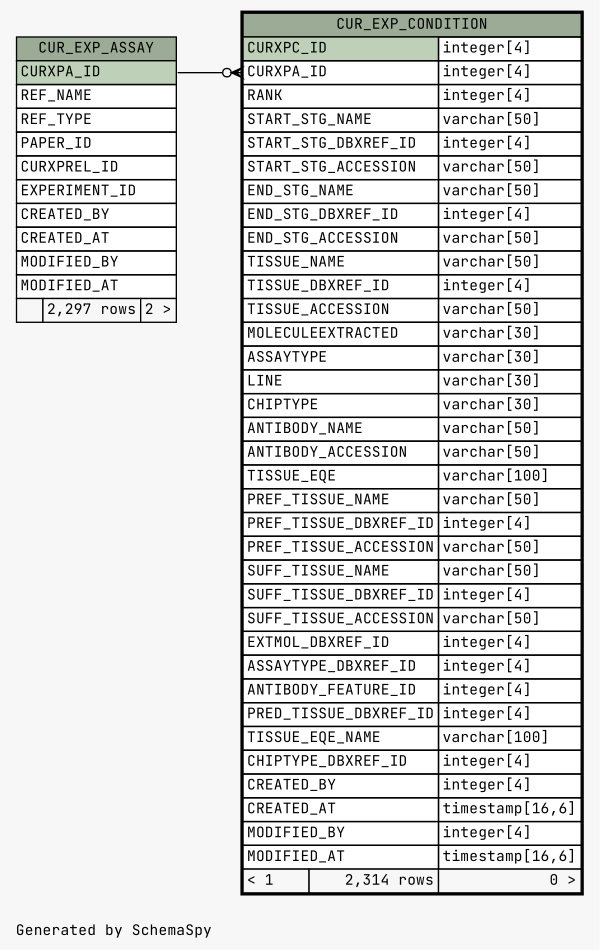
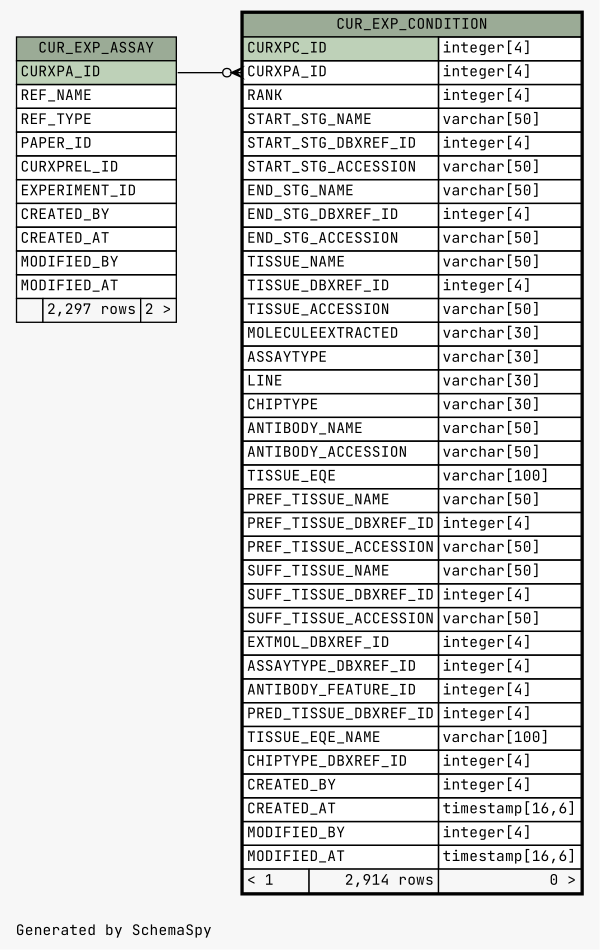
  digraph {
    bgcolor="#f7f7f7"
    fontname="JetBrains Mono"
    fontsize=11
    label="\nGenerated by SchemaSpy"
    labeljust=l
    nodesep=0.18
    rankdir=RL
    ranksep=0.46
    node [fontname="JetBrains Mono" fontsize=11 shape=plaintext]
-   n1 [label=<     <TABLE BORDER="2" CELLBORDER="1" CELLSPACING="0" BGCOLOR="#ffffff">       <TR><TD COLSPAN="3" BGCOLOR="#9bab96" ALIGN="CENTER">CUR_EXP_CONDITION</TD></TR>       <TR><TD PORT="CURXPC_ID" COLSPAN="2" BGCOLOR="#bed1b8" ALIGN="LEFT">CURXPC_ID</TD><TD PORT="CURXPC_ID.type" ALIGN="LEFT">integer[4]</TD></TR>       <TR><TD PORT="CURXPA_ID" COLSPAN="2" ALIGN="LEFT">CURXPA_ID</TD><TD PORT="CURXPA_ID.type" ALIGN="LEFT">integer[4]</TD></TR>       <TR><TD PORT="RANK" COLSPAN="2" ALIGN="LEFT">RANK</TD><TD PORT="RANK.type" ALIGN="LEFT">integer[4]</TD></TR>       <TR><TD PORT="START_STG_NAME" COLSPAN="2" ALIGN="LEFT">START_STG_NAME</TD><TD PORT="START_STG_NAME.type" ALIGN="LEFT">varchar[50]</TD></TR>       <TR><TD PORT="START_STG_DBXREF_ID" COLSPAN="2" ALIGN="LEFT">START_STG_DBXREF_ID</TD><TD PORT="START_STG_DBXREF_ID.type" ALIGN="LEFT">integer[4]</TD></TR>       <TR><TD PORT="START_STG_ACCESSION" COLSPAN="2" ALIGN="LEFT">START_STG_ACCESSION</TD><TD PORT="START_STG_ACCESSION.type" ALIGN="LEFT">varchar[50]</TD></TR>       <TR><TD PORT="END_STG_NAME" COLSPAN="2" ALIGN="LEFT">END_STG_NAME</TD><TD PORT="END_STG_NAME.type" ALIGN="LEFT">varchar[50]</TD></TR>       <TR><TD PORT="END_STG_DBXREF_ID" COLSPAN="2" ALIGN="LEFT">END_STG_DBXREF_ID</TD><TD PORT="END_STG_DBXREF_ID.type" ALIGN="LEFT">integer[4]</TD></TR>       <TR><TD PORT="END_STG_ACCESSION" COLSPAN="2" ALIGN="LEFT">END_STG_ACCESSION</TD><TD PORT="END_STG_ACCESSION.type" ALIGN="LEFT">varchar[50]</TD></TR>       <TR><TD PORT="TISSUE_NAME" COLSPAN="2" ALIGN="LEFT">TISSUE_NAME</TD><TD PORT="TISSUE_NAME.type" ALIGN="LEFT">varchar[50]</TD></TR>       <TR><TD PORT="TISSUE_DBXREF_ID" COLSPAN="2" ALIGN="LEFT">TISSUE_DBXREF_ID</TD><TD PORT="TISSUE_DBXREF_ID.type" ALIGN="LEFT">integer[4]</TD></TR>       <TR><TD PORT="TISSUE_ACCESSION" COLSPAN="2" ALIGN="LEFT">TISSUE_ACCESSION</TD><TD PORT="TISSUE_ACCESSION.type" ALIGN="LEFT">varchar[50]</TD></TR>       <TR><TD PORT="MOLECULEEXTRACTED" COLSPAN="2" ALIGN="LEFT">MOLECULEEXTRACTED</TD><TD PORT="MOLECULEEXTRACTED.type" ALIGN="LEFT">varchar[30]</TD></TR>       <TR><TD PORT="ASSAYTYPE" COLSPAN="2" ALIGN="LEFT">ASSAYTYPE</TD><TD PORT="ASSAYTYPE.type" ALIGN="LEFT">varchar[30]</TD></TR>       <TR><TD PORT="LINE" COLSPAN="2" ALIGN="LEFT">LINE</TD><TD PORT="LINE.type" ALIGN="LEFT">varchar[30]</TD></TR>       <TR><TD PORT="CHIPTYPE" COLSPAN="2" ALIGN="LEFT">CHIPTYPE</TD><TD PORT="CHIPTYPE.type" ALIGN="LEFT">varchar[30]</TD></TR>       <TR><TD PORT="ANTIBODY_NAME" COLSPAN="2" ALIGN="LEFT">ANTIBODY_NAME</TD><TD PORT="ANTIBODY_NAME.type" ALIGN="LEFT">varchar[50]</TD></TR>       <TR><TD PORT="ANTIBODY_ACCESSION" COLSPAN="2" ALIGN="LEFT">ANTIBODY_ACCESSION</TD><TD PORT="ANTIBODY_ACCESSION.type" ALIGN="LEFT">varchar[50]</TD></TR>       <TR><TD PORT="TISSUE_EQE" COLSPAN="2" ALIGN="LEFT">TISSUE_EQE</TD><TD PORT="TISSUE_EQE.type" ALIGN="LEFT">varchar[100]</TD></TR>       <TR><TD PORT="PREF_TISSUE_NAME" COLSPAN="2" ALIGN="LEFT">PREF_TISSUE_NAME</TD><TD PORT="PREF_TISSUE_NAME.type" ALIGN="LEFT">varchar[50]</TD></TR>       <TR><TD PORT="PREF_TISSUE_DBXREF_ID" COLSPAN="2" ALIGN="LEFT">PREF_TISSUE_DBXREF_ID</TD><TD PORT="PREF_TISSUE_DBXREF_ID.type" ALIGN="LEFT">integer[4]</TD></TR>       <TR><TD PORT="PREF_TISSUE_ACCESSION" COLSPAN="2" ALIGN="LEFT">PREF_TISSUE_ACCESSION</TD><TD PORT="PREF_TISSUE_ACCESSION.type" ALIGN="LEFT">varchar[50]</TD></TR>       <TR><TD PORT="SUFF_TISSUE_NAME" COLSPAN="2" ALIGN="LEFT">SUFF_TISSUE_NAME</TD><TD PORT="SUFF_TISSUE_NAME.type" ALIGN="LEFT">varchar[50]</TD></TR>       <TR><TD PORT="SUFF_TISSUE_DBXREF_ID" COLSPAN="2" ALIGN="LEFT">SUFF_TISSUE_DBXREF_ID</TD><TD PORT="SUFF_TISSUE_DBXREF_ID.type" ALIGN="LEFT">integer[4]</TD></TR>       <TR><TD PORT="SUFF_TISSUE_ACCESSION" COLSPAN="2" ALIGN="LEFT">SUFF_TISSUE_ACCESSION</TD><TD PORT="SUFF_TISSUE_ACCESSION.type" ALIGN="LEFT">varchar[50]</TD></TR>       <TR><TD PORT="EXTMOL_DBXREF_ID" COLSPAN="2" ALIGN="LEFT">EXTMOL_DBXREF_ID</TD><TD PORT="EXTMOL_DBXREF_ID.type" ALIGN="LEFT">integer[4]</TD></TR>       <TR><TD PORT="ASSAYTYPE_DBXREF_ID" COLSPAN="2" ALIGN="LEFT">ASSAYTYPE_DBXREF_ID</TD><TD PORT="ASSAYTYPE_DBXREF_ID.type" ALIGN="LEFT">integer[4]</TD></TR>       <TR><TD PORT="ANTIBODY_FEATURE_ID" COLSPAN="2" ALIGN="LEFT">ANTIBODY_FEATURE_ID</TD><TD PORT="ANTIBODY_FEATURE_ID.type" ALIGN="LEFT">integer[4]</TD></TR>       <TR><TD PORT="PRED_TISSUE_DBXREF_ID" COLSPAN="2" ALIGN="LEFT">PRED_TISSUE_DBXREF_ID</TD><TD PORT="PRED_TISSUE_DBXREF_ID.type" ALIGN="LEFT">integer[4]</TD></TR>       <TR><TD PORT="TISSUE_EQE_NAME" COLSPAN="2" ALIGN="LEFT">TISSUE_EQE_NAME</TD><TD PORT="TISSUE_EQE_NAME.type" ALIGN="LEFT">varchar[100]</TD></TR>       <TR><TD PORT="CHIPTYPE_DBXREF_ID" COLSPAN="2" ALIGN="LEFT">CHIPTYPE_DBXREF_ID</TD><TD PORT="CHIPTYPE_DBXREF_ID.type" ALIGN="LEFT">integer[4]</TD></TR>       <TR><TD PORT="CREATED_BY" COLSPAN="2" ALIGN="LEFT">CREATED_BY</TD><TD PORT="CREATED_BY.type" ALIGN="LEFT">integer[4]</TD></TR>       <TR><TD PORT="CREATED_AT" COLSPAN="2" ALIGN="LEFT">CREATED_AT</TD><TD PORT="CREATED_AT.type" ALIGN="LEFT">timestamp[16,6]</TD></TR>       <TR><TD PORT="MODIFIED_BY" COLSPAN="2" ALIGN="LEFT">MODIFIED_BY</TD><TD PORT="MODIFIED_BY.type" ALIGN="LEFT">integer[4]</TD></TR>       <TR><TD PORT="MODIFIED_AT" COLSPAN="2" ALIGN="LEFT">MODIFIED_AT</TD><TD PORT="MODIFIED_AT.type" ALIGN="LEFT">timestamp[16,6]</TD></TR>       <TR><TD ALIGN="LEFT" BGCOLOR="#f7f7f7">&lt; 1</TD><TD ALIGN="RIGHT" BGCOLOR="#f7f7f7">2,314 rows</TD><TD ALIGN="RIGHT" BGCOLOR="#f7f7f7">0 &gt;</TD></TR>     </TABLE>>]
+   n1 [label=<     <TABLE BORDER="2" CELLBORDER="1" CELLSPACING="0" BGCOLOR="#ffffff">       <TR><TD COLSPAN="3" BGCOLOR="#9bab96" ALIGN="CENTER">CUR_EXP_CONDITION</TD></TR>       <TR><TD PORT="CURXPC_ID" COLSPAN="2" BGCOLOR="#bed1b8" ALIGN="LEFT">CURXPC_ID</TD><TD PORT="CURXPC_ID.type" ALIGN="LEFT">integer[4]</TD></TR>       <TR><TD PORT="CURXPA_ID" COLSPAN="2" ALIGN="LEFT">CURXPA_ID</TD><TD PORT="CURXPA_ID.type" ALIGN="LEFT">integer[4]</TD></TR>       <TR><TD PORT="RANK" COLSPAN="2" ALIGN="LEFT">RANK</TD><TD PORT="RANK.type" ALIGN="LEFT">integer[4]</TD></TR>       <TR><TD PORT="START_STG_NAME" COLSPAN="2" ALIGN="LEFT">START_STG_NAME</TD><TD PORT="START_STG_NAME.type" ALIGN="LEFT">varchar[50]</TD></TR>       <TR><TD PORT="START_STG_DBXREF_ID" COLSPAN="2" ALIGN="LEFT">START_STG_DBXREF_ID</TD><TD PORT="START_STG_DBXREF_ID.type" ALIGN="LEFT">integer[4]</TD></TR>       <TR><TD PORT="START_STG_ACCESSION" COLSPAN="2" ALIGN="LEFT">START_STG_ACCESSION</TD><TD PORT="START_STG_ACCESSION.type" ALIGN="LEFT">varchar[50]</TD></TR>       <TR><TD PORT="END_STG_NAME" COLSPAN="2" ALIGN="LEFT">END_STG_NAME</TD><TD PORT="END_STG_NAME.type" ALIGN="LEFT">varchar[50]</TD></TR>       <TR><TD PORT="END_STG_DBXREF_ID" COLSPAN="2" ALIGN="LEFT">END_STG_DBXREF_ID</TD><TD PORT="END_STG_DBXREF_ID.type" ALIGN="LEFT">integer[4]</TD></TR>       <TR><TD PORT="END_STG_ACCESSION" COLSPAN="2" ALIGN="LEFT">END_STG_ACCESSION</TD><TD PORT="END_STG_ACCESSION.type" ALIGN="LEFT">varchar[50]</TD></TR>       <TR><TD PORT="TISSUE_NAME" COLSPAN="2" ALIGN="LEFT">TISSUE_NAME</TD><TD PORT="TISSUE_NAME.type" ALIGN="LEFT">varchar[50]</TD></TR>       <TR><TD PORT="TISSUE_DBXREF_ID" COLSPAN="2" ALIGN="LEFT">TISSUE_DBXREF_ID</TD><TD PORT="TISSUE_DBXREF_ID.type" ALIGN="LEFT">integer[4]</TD></TR>       <TR><TD PORT="TISSUE_ACCESSION" COLSPAN="2" ALIGN="LEFT">TISSUE_ACCESSION</TD><TD PORT="TISSUE_ACCESSION.type" ALIGN="LEFT">varchar[50]</TD></TR>       <TR><TD PORT="MOLECULEEXTRACTED" COLSPAN="2" ALIGN="LEFT">MOLECULEEXTRACTED</TD><TD PORT="MOLECULEEXTRACTED.type" ALIGN="LEFT">varchar[30]</TD></TR>       <TR><TD PORT="ASSAYTYPE" COLSPAN="2" ALIGN="LEFT">ASSAYTYPE</TD><TD PORT="ASSAYTYPE.type" ALIGN="LEFT">varchar[30]</TD></TR>       <TR><TD PORT="LINE" COLSPAN="2" ALIGN="LEFT">LINE</TD><TD PORT="LINE.type" ALIGN="LEFT">varchar[30]</TD></TR>       <TR><TD PORT="CHIPTYPE" COLSPAN="2" ALIGN="LEFT">CHIPTYPE</TD><TD PORT="CHIPTYPE.type" ALIGN="LEFT">varchar[30]</TD></TR>       <TR><TD PORT="ANTIBODY_NAME" COLSPAN="2" ALIGN="LEFT">ANTIBODY_NAME</TD><TD PORT="ANTIBODY_NAME.type" ALIGN="LEFT">varchar[50]</TD></TR>       <TR><TD PORT="ANTIBODY_ACCESSION" COLSPAN="2" ALIGN="LEFT">ANTIBODY_ACCESSION</TD><TD PORT="ANTIBODY_ACCESSION.type" ALIGN="LEFT">varchar[50]</TD></TR>       <TR><TD PORT="TISSUE_EQE" COLSPAN="2" ALIGN="LEFT">TISSUE_EQE</TD><TD PORT="TISSUE_EQE.type" ALIGN="LEFT">varchar[100]</TD></TR>       <TR><TD PORT="PREF_TISSUE_NAME" COLSPAN="2" ALIGN="LEFT">PREF_TISSUE_NAME</TD><TD PORT="PREF_TISSUE_NAME.type" ALIGN="LEFT">varchar[50]</TD></TR>       <TR><TD PORT="PREF_TISSUE_DBXREF_ID" COLSPAN="2" ALIGN="LEFT">PREF_TISSUE_DBXREF_ID</TD><TD PORT="PREF_TISSUE_DBXREF_ID.type" ALIGN="LEFT">integer[4]</TD></TR>       <TR><TD PORT="PREF_TISSUE_ACCESSION" COLSPAN="2" ALIGN="LEFT">PREF_TISSUE_ACCESSION</TD><TD PORT="PREF_TISSUE_ACCESSION.type" ALIGN="LEFT">varchar[50]</TD></TR>       <TR><TD PORT="SUFF_TISSUE_NAME" COLSPAN="2" ALIGN="LEFT">SUFF_TISSUE_NAME</TD><TD PORT="SUFF_TISSUE_NAME.type" ALIGN="LEFT">varchar[50]</TD></TR>       <TR><TD PORT="SUFF_TISSUE_DBXREF_ID" COLSPAN="2" ALIGN="LEFT">SUFF_TISSUE_DBXREF_ID</TD><TD PORT="SUFF_TISSUE_DBXREF_ID.type" ALIGN="LEFT">integer[4]</TD></TR>       <TR><TD PORT="SUFF_TISSUE_ACCESSION" COLSPAN="2" ALIGN="LEFT">SUFF_TISSUE_ACCESSION</TD><TD PORT="SUFF_TISSUE_ACCESSION.type" ALIGN="LEFT">varchar[50]</TD></TR>       <TR><TD PORT="EXTMOL_DBXREF_ID" COLSPAN="2" ALIGN="LEFT">EXTMOL_DBXREF_ID</TD><TD PORT="EXTMOL_DBXREF_ID.type" ALIGN="LEFT">integer[4]</TD></TR>       <TR><TD PORT="ASSAYTYPE_DBXREF_ID" COLSPAN="2" ALIGN="LEFT">ASSAYTYPE_DBXREF_ID</TD><TD PORT="ASSAYTYPE_DBXREF_ID.type" ALIGN="LEFT">integer[4]</TD></TR>       <TR><TD PORT="ANTIBODY_FEATURE_ID" COLSPAN="2" ALIGN="LEFT">ANTIBODY_FEATURE_ID</TD><TD PORT="ANTIBODY_FEATURE_ID.type" ALIGN="LEFT">integer[4]</TD></TR>       <TR><TD PORT="PRED_TISSUE_DBXREF_ID" COLSPAN="2" ALIGN="LEFT">PRED_TISSUE_DBXREF_ID</TD><TD PORT="PRED_TISSUE_DBXREF_ID.type" ALIGN="LEFT">integer[4]</TD></TR>       <TR><TD PORT="TISSUE_EQE_NAME" COLSPAN="2" ALIGN="LEFT">TISSUE_EQE_NAME</TD><TD PORT="TISSUE_EQE_NAME.type" ALIGN="LEFT">varchar[100]</TD></TR>       <TR><TD PORT="CHIPTYPE_DBXREF_ID" COLSPAN="2" ALIGN="LEFT">CHIPTYPE_DBXREF_ID</TD><TD PORT="CHIPTYPE_DBXREF_ID.type" ALIGN="LEFT">integer[4]</TD></TR>       <TR><TD PORT="CREATED_BY" COLSPAN="2" ALIGN="LEFT">CREATED_BY</TD><TD PORT="CREATED_BY.type" ALIGN="LEFT">integer[4]</TD></TR>       <TR><TD PORT="CREATED_AT" COLSPAN="2" ALIGN="LEFT">CREATED_AT</TD><TD PORT="CREATED_AT.type" ALIGN="LEFT">timestamp[16,6]</TD></TR>       <TR><TD PORT="MODIFIED_BY" COLSPAN="2" ALIGN="LEFT">MODIFIED_BY</TD><TD PORT="MODIFIED_BY.type" ALIGN="LEFT">integer[4]</TD></TR>       <TR><TD PORT="MODIFIED_AT" COLSPAN="2" ALIGN="LEFT">MODIFIED_AT</TD><TD PORT="MODIFIED_AT.type" ALIGN="LEFT">timestamp[16,6]</TD></TR>       <TR><TD ALIGN="LEFT" BGCOLOR="#f7f7f7">&lt; 1</TD><TD ALIGN="RIGHT" BGCOLOR="#f7f7f7">2,914 rows</TD><TD ALIGN="RIGHT" BGCOLOR="#f7f7f7">0 &gt;</TD></TR>     </TABLE>>]
    n2 [label=<     <TABLE BORDER="0" CELLBORDER="1" CELLSPACING="0" BGCOLOR="#ffffff">       <TR><TD COLSPAN="3" BGCOLOR="#9bab96" ALIGN="CENTER">CUR_EXP_ASSAY</TD></TR>       <TR><TD PORT="CURXPA_ID" COLSPAN="3" BGCOLOR="#bed1b8" ALIGN="LEFT">CURXPA_ID</TD></TR>       <TR><TD PORT="REF_NAME" COLSPAN="3" ALIGN="LEFT">REF_NAME</TD></TR>       <TR><TD PORT="REF_TYPE" COLSPAN="3" ALIGN="LEFT">REF_TYPE</TD></TR>       <TR><TD PORT="PAPER_ID" COLSPAN="3" ALIGN="LEFT">PAPER_ID</TD></TR>       <TR><TD PORT="CURXPREL_ID" COLSPAN="3" ALIGN="LEFT">CURXPREL_ID</TD></TR>       <TR><TD PORT="EXPERIMENT_ID" COLSPAN="3" ALIGN="LEFT">EXPERIMENT_ID</TD></TR>       <TR><TD PORT="CREATED_BY" COLSPAN="3" ALIGN="LEFT">CREATED_BY</TD></TR>       <TR><TD PORT="CREATED_AT" COLSPAN="3" ALIGN="LEFT">CREATED_AT</TD></TR>       <TR><TD PORT="MODIFIED_BY" COLSPAN="3" ALIGN="LEFT">MODIFIED_BY</TD></TR>       <TR><TD PORT="MODIFIED_AT" COLSPAN="3" ALIGN="LEFT">MODIFIED_AT</TD></TR>       <TR><TD ALIGN="LEFT" BGCOLOR="#f7f7f7">  </TD><TD ALIGN="RIGHT" BGCOLOR="#f7f7f7">2,297 rows</TD><TD ALIGN="RIGHT" BGCOLOR="#f7f7f7">2 &gt;</TD></TR>     </TABLE>>]
    n1 -> n2 [arrowhead=none arrowsize=0.8 arrowtail=crowodot dir=back headport="CURXPA_ID:e" tailport="CURXPA_ID:w" fontname="JetBrains Mono"]
  }
